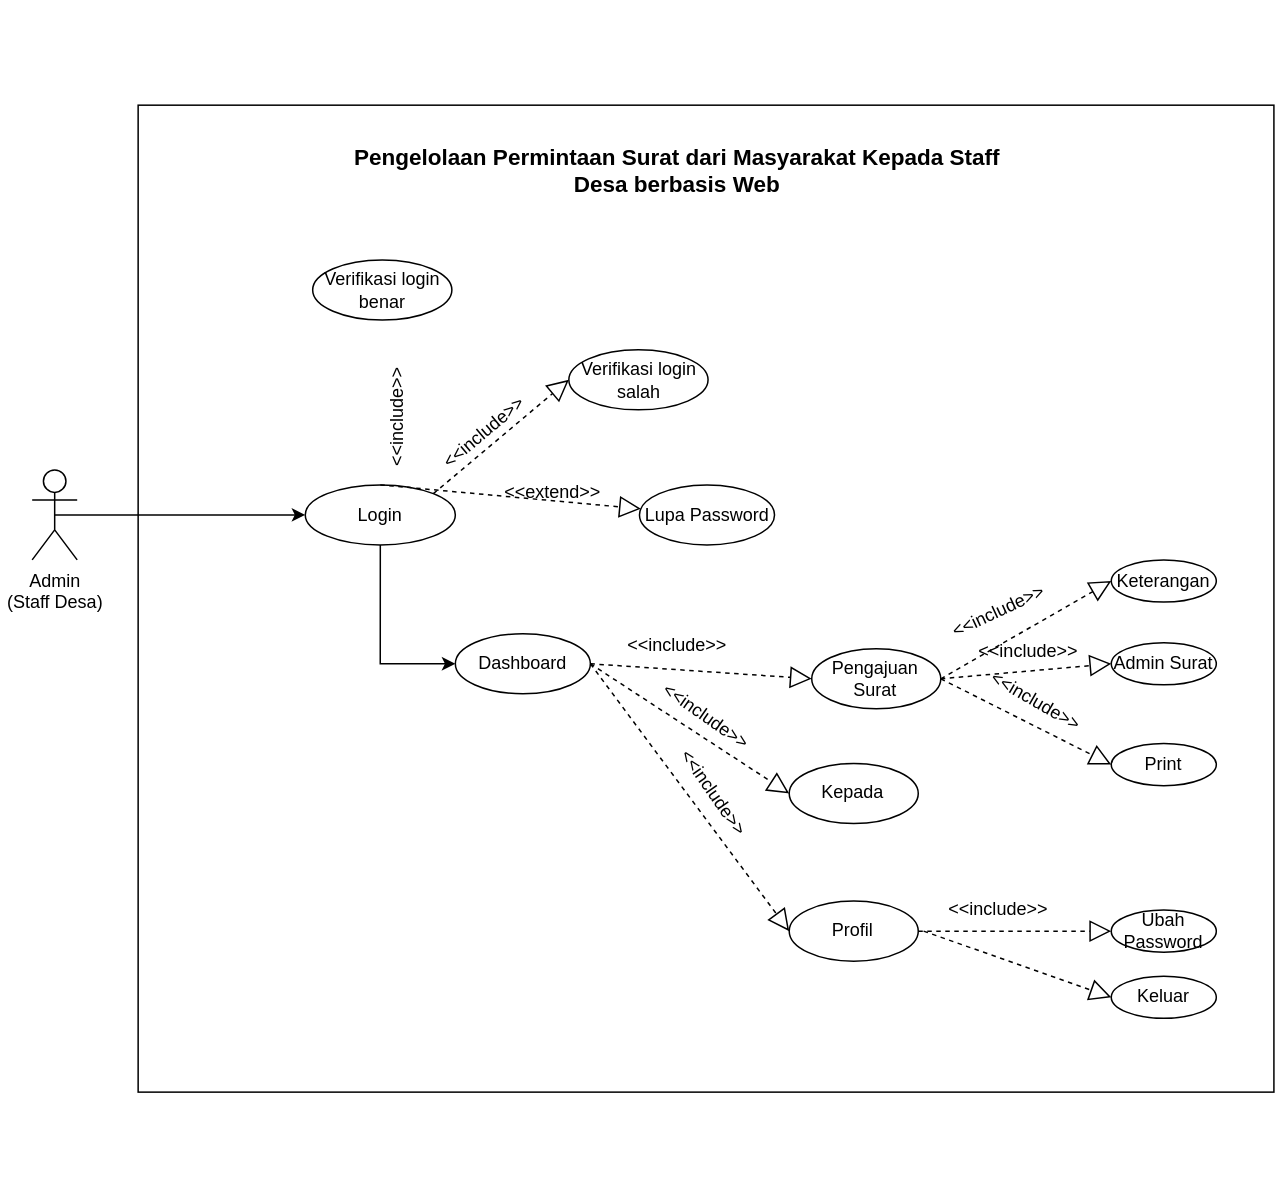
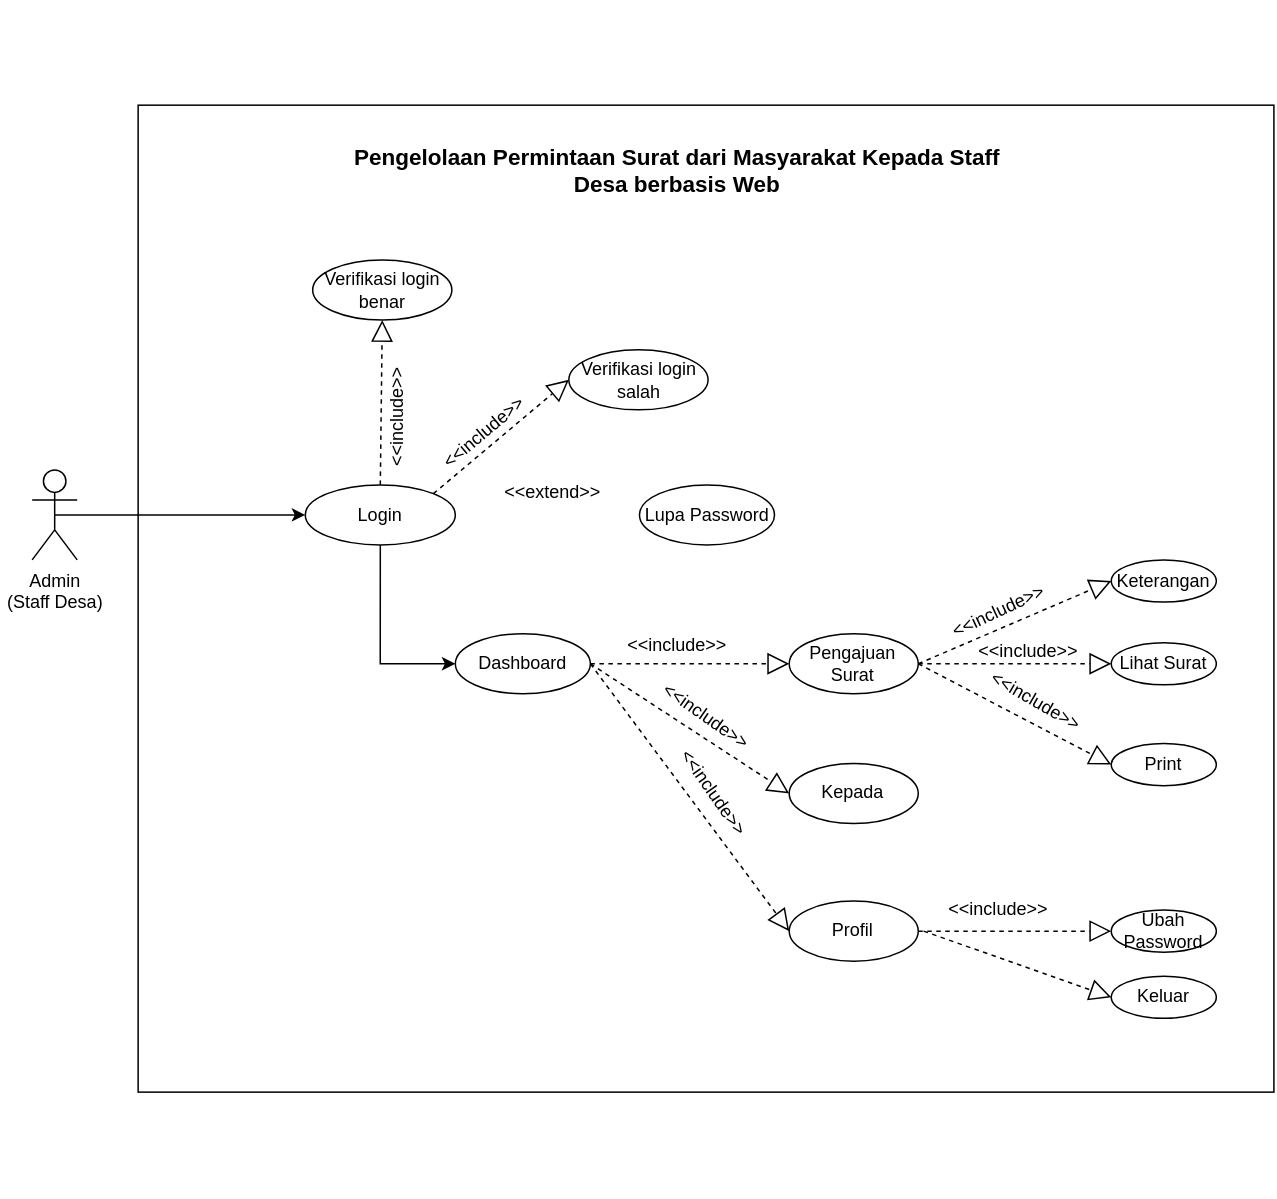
  <mxCell id="0" />
  <mxCell id="1" parent="0" />
  <mxCell id="2" value="" style="rounded=0;whiteSpace=wrap;html=1;rotation=90;fillColor=none;" parent="1" vertex="1"><mxGeometry x="141.14" y="20" width="657.71" height="756.88" as="geometry" /></mxCell>
  <mxCell id="3" style="edgeStyle=orthogonalEdgeStyle;rounded=0;orthogonalLoop=1;jettySize=auto;html=1;exitX=0.5;exitY=1;exitDx=0;exitDy=0;entryX=0;entryY=0.5;entryDx=0;entryDy=0;" parent="1" source="4" target="6" edge="1"><mxGeometry relative="1" as="geometry" /></mxCell>
  <mxCell id="4" value="Login" style="ellipse;whiteSpace=wrap;html=1;" parent="1" vertex="1"><mxGeometry x="202.94" y="322.62" width="100" height="40" as="geometry" /></mxCell>
  <mxCell id="5" value="Lupa Password" style="ellipse;whiteSpace=wrap;html=1;" parent="1" vertex="1"><mxGeometry x="425.65" y="322.62" width="90" height="40" as="geometry" /></mxCell>
  <mxCell id="6" value="Dashboard" style="ellipse;whiteSpace=wrap;html=1;" parent="1" vertex="1"><mxGeometry x="302.94" y="421.83" width="90" height="40" as="geometry" /></mxCell>
  <mxCell id="7" value="&lt;b&gt;&lt;font style=&quot;font-size: 15px;&quot;&gt;Pengelolaan Permintaan Surat dari Masyarakat Kepada Staff Desa berbasis Web&lt;/font&gt;&lt;/b&gt;" style="text;html=1;strokeColor=none;fillColor=none;align=center;verticalAlign=middle;whiteSpace=wrap;rounded=0;" parent="1" vertex="1"><mxGeometry x="217.3" y="98.27" width="468.12" height="30" as="geometry" /></mxCell>
  <mxCell id="8" value="Verifikasi login benar" style="ellipse;whiteSpace=wrap;html=1;" parent="1" vertex="1"><mxGeometry x="207.87" y="172.77" width="92.77" height="40" as="geometry" /></mxCell>
  <mxCell id="9" value="Verifikasi login salah" style="ellipse;whiteSpace=wrap;html=1;" parent="1" vertex="1"><mxGeometry x="378.59" y="232.62" width="92.77" height="40" as="geometry" /></mxCell>
- <mxCell id="10" value="" style="endArrow=block;dashed=1;endFill=0;endSize=12;html=1;rounded=0;exitX=0.5;exitY=0;exitDx=0;exitDy=0;" parent="1" source="4" target="5" edge="1"><mxGeometry width="160" relative="1" as="geometry"><mxPoint x="412.94" y="252.62" as="sourcePoint" /><mxPoint x="522.94" y="402.62" as="targetPoint" /></mxGeometry></mxCell>
+ <mxCell id="10" value="" style="endArrow=block;dashed=1;endFill=0;endSize=12;html=1;rounded=0;exitX=0.5;exitY=0;exitDx=0;exitDy=0;entryX=0.5;entryY=1;entryDx=0;entryDy=0;" parent="1" source="4" target="8" edge="1"><mxGeometry width="160" relative="1" as="geometry"><mxPoint x="412.94" y="252.62" as="sourcePoint" /><mxPoint x="522.94" y="402.62" as="targetPoint" /></mxGeometry></mxCell>
  <mxCell id="11" value="" style="endArrow=block;dashed=1;endFill=0;endSize=12;html=1;rounded=0;exitX=1;exitY=0;exitDx=0;exitDy=0;entryX=0;entryY=0.5;entryDx=0;entryDy=0;" parent="1" source="4" target="9" edge="1"><mxGeometry width="160" relative="1" as="geometry"><mxPoint x="398.295" y="266.762" as="sourcePoint" /><mxPoint x="394.94" y="322.62" as="targetPoint" /></mxGeometry></mxCell>
  <mxCell id="12" value="&amp;lt;&amp;lt;include&amp;gt;&amp;gt;" style="text;html=1;strokeColor=none;fillColor=none;align=center;verticalAlign=middle;whiteSpace=wrap;rounded=0;rotation=-90;" parent="1" vertex="1"><mxGeometry x="234.01" y="272.51" width="60" height="10" as="geometry" /></mxCell>
  <mxCell id="13" value="&amp;lt;&amp;lt;include&amp;gt;&amp;gt;" style="text;html=1;strokeColor=none;fillColor=none;align=center;verticalAlign=middle;whiteSpace=wrap;rounded=0;rotation=-40;" parent="1" vertex="1"><mxGeometry x="294.01" y="282.51" width="56" height="10.15" as="geometry" /></mxCell>
  <mxCell id="14" value="" style="endArrow=block;dashed=1;endFill=0;endSize=12;html=1;rounded=0;exitX=1;exitY=0.5;exitDx=0;exitDy=0;entryX=0;entryY=0.5;entryDx=0;entryDy=0;" parent="1" source="6" target="27" edge="1"><mxGeometry width="160" relative="1" as="geometry"><mxPoint x="370.44" y="461.75" as="sourcePoint" /><mxPoint x="525.44" y="522.62" as="targetPoint" /></mxGeometry></mxCell>
  <mxCell id="15" value="&amp;lt;&amp;lt;extend&amp;gt;&amp;gt;" style="text;html=1;strokeColor=none;fillColor=none;align=center;verticalAlign=middle;whiteSpace=wrap;rounded=0;rotation=0;" parent="1" vertex="1"><mxGeometry x="342.94" y="322.62" width="50" height="10.36" as="geometry" /></mxCell>
  <mxCell id="16" style="edgeStyle=orthogonalEdgeStyle;rounded=0;orthogonalLoop=1;jettySize=auto;html=1;exitX=0.5;exitY=0.5;exitDx=0;exitDy=0;exitPerimeter=0;entryX=0;entryY=0.5;entryDx=0;entryDy=0;" parent="1" source="17" target="4" edge="1"><mxGeometry relative="1" as="geometry" /></mxCell>
  <mxCell id="17" value="Admin&lt;br&gt;(Staff Desa)" style="shape=umlActor;verticalLabelPosition=bottom;verticalAlign=top;html=1;outlineConnect=0;" parent="1" vertex="1"><mxGeometry x="20.94" y="312.62" width="30" height="60" as="geometry" /></mxCell>
- <mxCell id="18" value="Pengajuan Surat" style="ellipse;whiteSpace=wrap;html=1;" parent="1" vertex="1"><mxGeometry x="540.44" y="431.83" width="86" height="40" as="geometry" /></mxCell>
- <mxCell id="19" value="Admin Surat" style="ellipse;whiteSpace=wrap;html=1;" parent="1" vertex="1"><mxGeometry x="740.06" y="427.77" width="70" height="28.12" as="geometry" /></mxCell>
+ <mxCell id="18" value="Pengajuan Surat" style="ellipse;whiteSpace=wrap;html=1;" parent="1" vertex="1"><mxGeometry x="525.44" y="421.83" width="86" height="40" as="geometry" /></mxCell>
+ <mxCell id="19" value="Lihat Surat" style="ellipse;whiteSpace=wrap;html=1;" parent="1" vertex="1"><mxGeometry x="740.06" y="427.77" width="70" height="28.12" as="geometry" /></mxCell>
  <mxCell id="20" value="" style="endArrow=block;dashed=1;endFill=0;endSize=12;html=1;rounded=0;exitX=1;exitY=0.5;exitDx=0;exitDy=0;entryX=0;entryY=0.5;entryDx=0;entryDy=0;" parent="1" source="18" target="19" edge="1"><mxGeometry width="160" relative="1" as="geometry"><mxPoint x="688.74" y="529.04" as="sourcePoint" /><mxPoint x="801.74" y="529.04" as="targetPoint" /></mxGeometry></mxCell>
  <mxCell id="21" value="&amp;lt;&amp;lt;include&amp;gt;&amp;gt;" style="text;html=1;strokeColor=none;fillColor=none;align=center;verticalAlign=middle;whiteSpace=wrap;rounded=0;rotation=0;" parent="1" vertex="1"><mxGeometry x="655.06" y="427.77" width="60" height="11.74" as="geometry" /></mxCell>
  <mxCell id="22" value="&amp;lt;&amp;lt;include&amp;gt;&amp;gt;" style="text;html=1;strokeColor=none;fillColor=none;align=center;verticalAlign=middle;whiteSpace=wrap;rounded=0;rotation=0;" parent="1" vertex="1"><mxGeometry x="431.36" y="428.27" width="40" height="3.63" as="geometry" /></mxCell>
  <mxCell id="23" value="" style="endArrow=block;dashed=1;endFill=0;endSize=12;html=1;rounded=0;exitX=1;exitY=0.5;exitDx=0;exitDy=0;entryX=0;entryY=0.5;entryDx=0;entryDy=0;" parent="1" source="6" target="18" edge="1"><mxGeometry width="160" relative="1" as="geometry"><mxPoint x="380.44" y="471.75" as="sourcePoint" /><mxPoint x="512.94" y="522.77" as="targetPoint" /></mxGeometry></mxCell>
  <mxCell id="24" value="&amp;lt;&amp;lt;include&amp;gt;&amp;gt;" style="text;html=1;strokeColor=none;fillColor=none;align=center;verticalAlign=middle;whiteSpace=wrap;rounded=0;rotation=35;" parent="1" vertex="1"><mxGeometry x="445" y="472.19" width="50" height="10.36" as="geometry" /></mxCell>
  <mxCell id="25" value="Print" style="ellipse;whiteSpace=wrap;html=1;" parent="1" vertex="1"><mxGeometry x="740.06" y="494.97" width="70" height="28.12" as="geometry" /></mxCell>
  <mxCell id="26" value="&amp;lt;&amp;lt;include&amp;gt;&amp;gt;" style="text;html=1;strokeColor=none;fillColor=none;align=center;verticalAlign=middle;whiteSpace=wrap;rounded=0;rotation=30;" parent="1" vertex="1"><mxGeometry x="665.06" y="461.83" width="50" height="10.36" as="geometry" /></mxCell>
  <mxCell id="27" value="Kepada" style="ellipse;whiteSpace=wrap;html=1;" parent="1" vertex="1"><mxGeometry x="525.44" y="508.27" width="86" height="40" as="geometry" /></mxCell>
  <mxCell id="28" value="" style="endArrow=block;dashed=1;endFill=0;endSize=12;html=1;rounded=0;entryX=0;entryY=0.5;entryDx=0;entryDy=0;exitX=1;exitY=0.5;exitDx=0;exitDy=0;" parent="1" source="18" target="25" edge="1"><mxGeometry width="160" relative="1" as="geometry"><mxPoint x="621.44" y="452.27" as="sourcePoint" /><mxPoint x="750.44" y="514.27" as="targetPoint" /></mxGeometry></mxCell>
  <mxCell id="29" value="Profil" style="ellipse;whiteSpace=wrap;html=1;" parent="1" vertex="1"><mxGeometry x="525.44" y="600" width="86" height="40" as="geometry" /></mxCell>
  <mxCell id="30" value="" style="endArrow=block;dashed=1;endFill=0;endSize=12;html=1;rounded=0;exitX=1;exitY=0.5;exitDx=0;exitDy=0;entryX=0;entryY=0.5;entryDx=0;entryDy=0;" parent="1" source="6" target="29" edge="1"><mxGeometry width="160" relative="1" as="geometry"><mxPoint x="380.44" y="471.75" as="sourcePoint" /><mxPoint x="535" y="538" as="targetPoint" /></mxGeometry></mxCell>
  <mxCell id="31" value="&amp;lt;&amp;lt;include&amp;gt;&amp;gt;" style="text;html=1;strokeColor=none;fillColor=none;align=center;verticalAlign=middle;whiteSpace=wrap;rounded=0;rotation=55;" parent="1" vertex="1"><mxGeometry x="450.07" y="523.09" width="50" height="10.36" as="geometry" /></mxCell>
  <mxCell id="32" value="" style="endArrow=block;dashed=1;endFill=0;endSize=12;html=1;rounded=0;entryX=0;entryY=0.5;entryDx=0;entryDy=0;exitX=1;exitY=0.5;exitDx=0;exitDy=0;" parent="1" source="29" target="33" edge="1"><mxGeometry width="160" relative="1" as="geometry"><mxPoint x="621" y="452" as="sourcePoint" /><mxPoint x="750" y="572" as="targetPoint" /></mxGeometry></mxCell>
  <mxCell id="33" value="Ubah Password" style="ellipse;whiteSpace=wrap;html=1;" parent="1" vertex="1"><mxGeometry x="740.06" y="605.94" width="70" height="28.12" as="geometry" /></mxCell>
  <mxCell id="34" value="&amp;lt;&amp;lt;include&amp;gt;&amp;gt;" style="text;html=1;strokeColor=none;fillColor=none;align=center;verticalAlign=middle;whiteSpace=wrap;rounded=0;rotation=0;" parent="1" vertex="1"><mxGeometry x="640.44" y="600" width="50" height="11.17" as="geometry" /></mxCell>
  <mxCell id="35" value="" style="endArrow=block;dashed=1;endFill=0;endSize=12;html=1;rounded=0;entryX=0;entryY=0.5;entryDx=0;entryDy=0;" parent="1" target="36" edge="1"><mxGeometry width="160" relative="1" as="geometry"><mxPoint x="615" y="620" as="sourcePoint" /><mxPoint x="750" y="630" as="targetPoint" /></mxGeometry></mxCell>
  <mxCell id="36" value="Keluar" style="ellipse;whiteSpace=wrap;html=1;" parent="1" vertex="1"><mxGeometry x="740.06" y="650" width="70" height="28.12" as="geometry" /></mxCell>
  <mxCell id="37" value="Keterangan" style="ellipse;whiteSpace=wrap;html=1;" parent="1" vertex="1"><mxGeometry x="740.06" y="372.62" width="70" height="28.12" as="geometry" /></mxCell>
  <mxCell id="38" value="" style="endArrow=block;dashed=1;endFill=0;endSize=12;html=1;rounded=0;exitX=1;exitY=0.5;exitDx=0;exitDy=0;entryX=0;entryY=0.5;entryDx=0;entryDy=0;" parent="1" source="18" target="37" edge="1"><mxGeometry width="160" relative="1" as="geometry"><mxPoint x="621" y="452" as="sourcePoint" /><mxPoint x="750" y="452" as="targetPoint" /></mxGeometry></mxCell>
  <mxCell id="39" value="&amp;lt;&amp;lt;include&amp;gt;&amp;gt;" style="text;html=1;strokeColor=none;fillColor=none;align=center;verticalAlign=middle;whiteSpace=wrap;rounded=0;rotation=-25;" parent="1" vertex="1"><mxGeometry x="635.44" y="400.74" width="60" height="11.74" as="geometry" /></mxCell>
